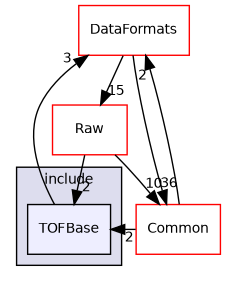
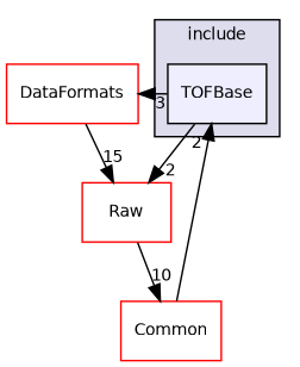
  digraph {
    compound=true
    node [fontname=Helvetica fontsize=10 shape=box color=red]
    edge [headlabel=2 labeldistance=1.5 labelfontname=Helvetica labelfontsize=10]
    n1 [fillcolor="#eeeeff" label=TOFBase pencolor=black style=filled color=""]
    n2 [label=Raw]
    n3 [label=DataFormats]
    n4 [label=Common]
    subgraph cluster_1 {
      bgcolor="#ddddee"
      fontname=Helvetica
      fontsize=10
      label=include
      pencolor=black
      n1
    }
-   n2 -> n1
+   n1 -> n2
    n1 -> n3 [headlabel=3]
    n2 -> n4 [headlabel=10]
    n3 -> n2 [headlabel=15]
-   n3 -> n4 [headlabel=36]
    n4 -> n1
-   n4 -> n3
  }
